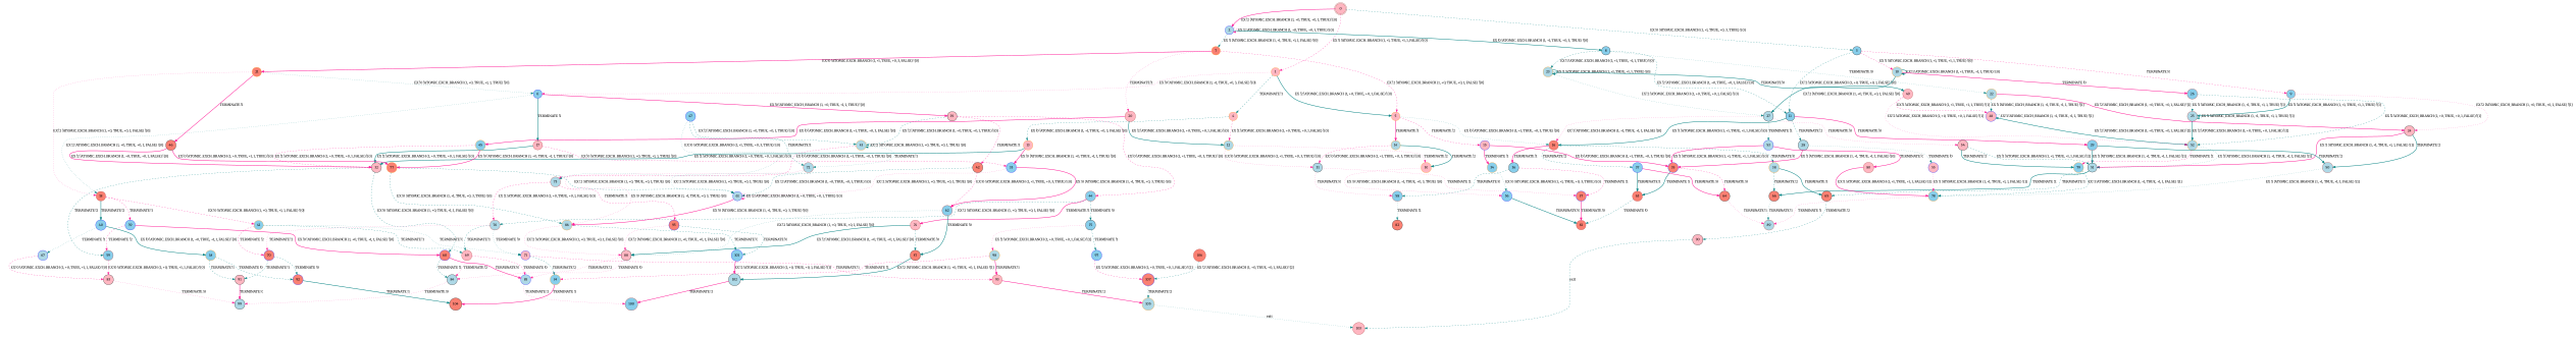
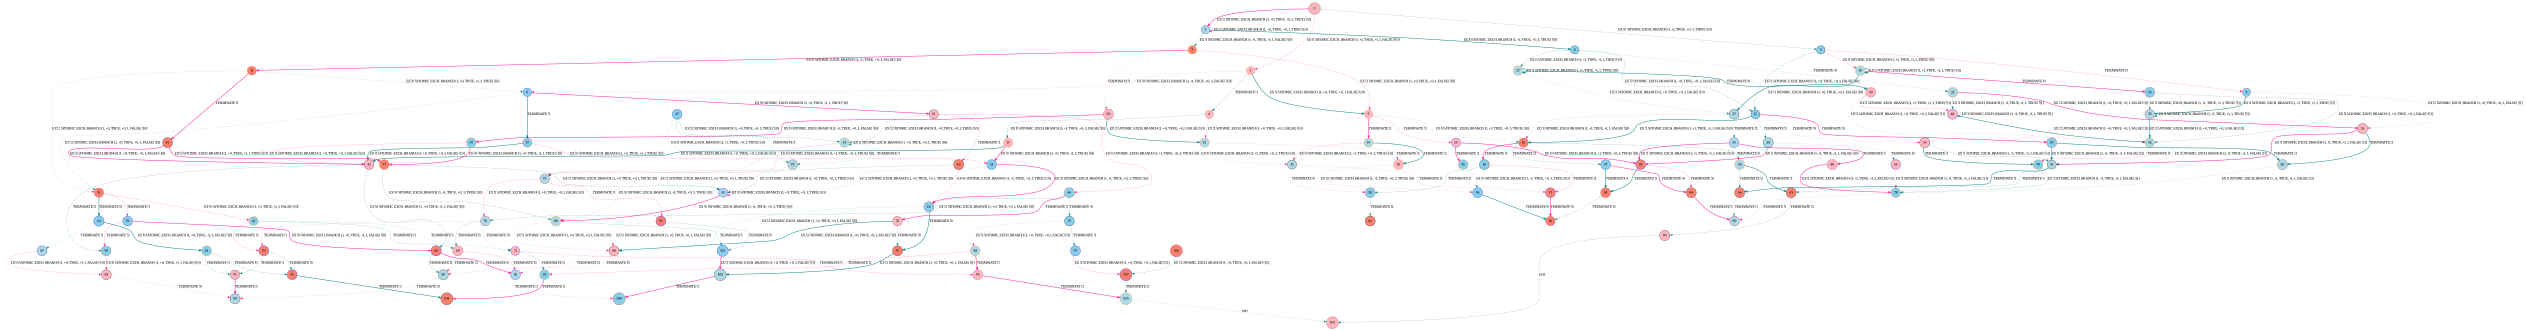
  digraph {
    fontname=Merriweather
    node [color=brown fillcolor=skyblue fontname=Merriweather shape=circle style=filled]
    edge [color=teal fontname=Merriweather style=dashed]
    0 [fillcolor=lightpink peripheries=2]
    1 [color=darkorange fillcolor=lightpink]
    2 [color=blue fillcolor=lightblue]
    3 [color=black]
    4 [color=darkorange fillcolor=lightpink]
    5 [color=darkorange fillcolor=lightpink]
    6 [color=blue]
    7 [color=darkorange fillcolor=salmon]
    8 [color=black]
    9
    10 [color=darkorange fillcolor=lightblue]
    11 [color=black]
    12 [color=darkorange fillcolor=lightblue]
    13 [color=darkorange fillcolor=lightpink]
    14 [color=darkorange fillcolor=lightblue]
    15 [color=blue fillcolor=lightpink]
    16 [fillcolor=salmon]
-   17 [fillcolor=lightpink]
+   17
    18 [fillcolor=salmon]
    19 [color=black fillcolor=lightpink]
    20 [fillcolor=lightpink]
    21 [color=darkorange fillcolor=salmon]
    22 [color=darkorange fillcolor=lightblue]
    23 [color=darkorange fillcolor=lightblue]
    24 [color=black fillcolor=lightpink]
    25 [fillcolor=lightblue]
    26
    27 [color=black fillcolor=lightblue]
    28 [color=black fillcolor=lightblue]
    29
    30 [color=darkorange fillcolor=lightpink]
    31 [color=black fillcolor=lightblue]
    32 [color=black fillcolor=lightpink]
    33 [color=blue]
    34 [color=darkorange]
    35 [color=blue fillcolor=salmon]
    36 [color=black]
    37 [color=blue]
    38 [color=darkorange fillcolor=lightblue]
    39 [color=blue]
    40 [color=blue]
    41 [color=darkorange]
    42 [color=black fillcolor=salmon]
    43 [color=darkorange fillcolor=lightblue]
    44
    45 [color=darkorange]
    46 [color=black fillcolor=salmon]
    48 [color=blue fillcolor=lightpink]
    49 [fillcolor=lightpink]
    50 [fillcolor=lightblue]
    51 [color=black fillcolor=lightblue]
    52 [color=darkorange fillcolor=lightblue]
    53 [color=blue fillcolor=lightblue]
    54 [color=black fillcolor=lightpink]
    55 [color=blue fillcolor=lightpink]
    56 [color=blue]
    57 [color=blue fillcolor=salmon]
    58
    59
    60 [color=blue fillcolor=salmon]
    61 [color=blue fillcolor=lightblue]
    62
    63 [fillcolor=salmon]
    64 [color=black fillcolor=salmon]
    65 [color=black fillcolor=salmon]
    66 [color=black fillcolor=salmon]
    67 [color=blue fillcolor=lightblue]
    68 [color=darkorange]
    69 [fillcolor=lightpink]
    70 [color=blue fillcolor=salmon]
    71 [color=blue fillcolor=lightpink]
    72 [fillcolor=lightblue]
    73 [fillcolor=lightblue]
    74 [fillcolor=lightpink]
    75 [color=black]
    76 [fillcolor=lightblue]
    77 [color=darkorange fillcolor=salmon]
    47 [color=blue]
    78 [color=darkorange]
    79 [color=darkorange]
    80 [fillcolor=lightpink]
    81 [fillcolor=salmon]
    82 [color=black fillcolor=salmon]
    83 [color=black fillcolor=lightpink]
    84 [color=black fillcolor=lightblue]
    85 [color=blue fillcolor=lightblue]
    86 [color=darkorange fillcolor=lightblue]
    87 [color=black fillcolor=salmon]
    88 [color=black fillcolor=lightpink]
    89 [fillcolor=lightblue]
    90 [color=black fillcolor=lightpink]
    91 [color=black fillcolor=lightpink]
    92 [color=blue fillcolor=salmon]
    93 [fillcolor=lightpink]
    94 [color=darkorange]
    95 [color=blue fillcolor=salmon]
    97 [color=blue]
    98 [color=darkorange fillcolor=lightblue]
    99 [color=black fillcolor=lightblue]
    100
    101 [color=blue]
    102 [color=black fillcolor=lightblue]
    103 [fillcolor=lightpink]
    104 [color=black fillcolor=salmon]
    105 [color=darkorange fillcolor=lightblue]
    107 [color=blue fillcolor=salmon]
    106 [fillcolor=salmon]
    0 -> 1 [color=deeppink label="EX !1 !ATOMIC_EXCH_BRANCH (1, +1, TRUE, +1, 1, FALSE) !{0}"]
    0 -> 2 [color=deeppink label="EX !2 !ATOMIC_EXCH_BRANCH (1, +0, TRUE, +0, 1, TRUE) !{0}" style=bold]
    0 -> 3 [label="EX !0 !ATOMIC_EXCH_BRANCH (1, +1, TRUE, +0, 3, TRUE) !{0}"]
    1 -> 4 [label="TERMINATE !1"]
    1 -> 5 [label="EX !2 !ATOMIC_EXCH_BRANCH (1, +0, TRUE, +0, 1, FALSE) !{0}" style=bold]
    1 -> 6 [color=deeppink label="EX !0 !ATOMIC_EXCH_BRANCH (1, +1, TRUE, +0, 3, FALSE) !{0}" style=dotted]
    2 -> 2 [color=deeppink label="EX !2 !ATOMIC_EXCH_BRANCH (1, +0, TRUE, +0, 1, TRUE) !{0}"]
    2 -> 7 [label="EX !1 !ATOMIC_EXCH_BRANCH (1, +1, TRUE, +1, 1, FALSE) !{0}"]
    2 -> 8 [label="EX !0 !ATOMIC_EXCH_BRANCH (1, +1, TRUE, +0, 3, TRUE) !{0}" style=bold]
    3 -> 9 [color=deeppink label="TERMINATE !0"]
    3 -> 10 [color=deeppink label="EX !1 !ATOMIC_EXCH_BRANCH (1, +1, TRUE, +1, 1, TRUE) !{0}"]
    3 -> 11 [label="EX !2 !ATOMIC_EXCH_BRANCH (1, +0, TRUE, +0, 1, FALSE) !{0}"]
    4 -> 12 [color=deeppink label="EX !2 !ATOMIC_EXCH_BRANCH (1, +0, TRUE, +0, 1, FALSE) !{0}"]
    4 -> 13 [label="EX !0 !ATOMIC_EXCH_BRANCH (1, +1, TRUE, +0, 3, FALSE) !{0}"]
    5 -> 14 [color=deeppink label="TERMINATE !1" style=bold]
    5 -> 15 [color=deeppink label="TERMINATE !2"]
    5 -> 16 [label="EX !0 !ATOMIC_EXCH_BRANCH (1, +1, TRUE, +0, 3, TRUE) !{0}" style=dotted]
    6 -> 17 [label="TERMINATE !1" style=bold]
    6 -> 18 [label="EX !2 !ATOMIC_EXCH_BRANCH (1, +0, TRUE, +0, 1, FALSE) !{0}" style=dotted]
    6 -> 19 [color=deeppink label="EX !0 !ATOMIC_EXCH_BRANCH (1, +0, TRUE, +1, 1, TRUE) !{0}" style=bold]
    7 -> 5 [color=deeppink label="EX !2 !ATOMIC_EXCH_BRANCH (1, +0, TRUE, +0, 1, FALSE) !{0}"]
    7 -> 20 [color=deeppink label="TERMINATE !1" style=dotted]
    7 -> 21 [color=deeppink label="EX !0 !ATOMIC_EXCH_BRANCH (1, +1, TRUE, +0, 3, FALSE) !{0}" style=bold]
    8 -> 11 [label="EX !2 !ATOMIC_EXCH_BRANCH (1, +0, TRUE, +0, 1, FALSE) !{0}"]
    8 -> 22 [label="TERMINATE !0" style=dotted]
    8 -> 23 [label="EX !1 !ATOMIC_EXCH_BRANCH (1, +1, TRUE, +1, 1, TRUE) !{0}"]
    9 -> 24 [color=deeppink label="EX !2 !ATOMIC_EXCH_BRANCH (1, +0, TRUE, +0, 1, FALSE) !{1}" style=dotted]
    9 -> 25 [label="EX !1 !ATOMIC_EXCH_BRANCH (1, +1, TRUE, +1, 1, TRUE) !{1}" style=bold]
    10 -> 10 [label="EX !1 !ATOMIC_EXCH_BRANCH (1, +1, TRUE, +1, 1, TRUE) !{0}" style=bold]
    10 -> 26 [color=deeppink label="TERMINATE !0" style=bold]
    10 -> 27 [label="EX !2 !ATOMIC_EXCH_BRANCH (1, +0, TRUE, +0, 1, FALSE) !{0}" style=bold]
    11 -> 16 [label="EX !1 !ATOMIC_EXCH_BRANCH (1, +1, TRUE, +1, 1, FALSE) !{0}" style=bold]
    11 -> 28 [label="TERMINATE !2"]
    11 -> 29 [color=deeppink label="TERMINATE !0" style=bold]
    12 -> 30 [color=deeppink label="TERMINATE !2" style=dotted]
    12 -> 31 [color=deeppink label="EX !0 !ATOMIC_EXCH_BRANCH (1, +1, TRUE, +0, 3, TRUE) !{0}" style=dotted]
    13 -> 32 [label="EX !2 !ATOMIC_EXCH_BRANCH (1, +0, TRUE, +0, 1, FALSE) !{0}" style=bold]
    13 -> 33 [color=deeppink label="EX !0 !ATOMIC_EXCH_BRANCH (1, +0, TRUE, +1, 1, TRUE) !{0}" style=bold]
    14 -> 30 [label="TERMINATE !2" style=bold]
    14 -> 31 [color=deeppink label="EX !0 !ATOMIC_EXCH_BRANCH (1, +1, TRUE, +0, 3, TRUE) !{0}"]
    15 -> 34 [color=deeppink label="TERMINATE !1" style=bold]
    15 -> 35 [color=deeppink label="EX !0 !ATOMIC_EXCH_BRANCH (1, +1, TRUE, +0, 3, TRUE) !{0}" style=bold]
    16 -> 36 [color=deeppink label="TERMINATE !1" style=bold]
    16 -> 37 [label="TERMINATE !2"]
    16 -> 38 [label="TERMINATE !0"]
    17 -> 32 [label="EX !2 !ATOMIC_EXCH_BRANCH (1, +0, TRUE, +0, 1, FALSE) !{0}" style=bold]
    17 -> 33 [color=deeppink label="EX !0 !ATOMIC_EXCH_BRANCH (1, +0, TRUE, +1, 1, TRUE) !{0}"]
    18 -> 39 [color=deeppink label="TERMINATE !1"]
    18 -> 40 [label="TERMINATE !2" style=bold]
    18 -> 41 [color=deeppink label="EX !0 !ATOMIC_EXCH_BRANCH (1, +0, TRUE, +1, 1, FALSE) !{0}"]
    19 -> 42 [color=deeppink label="TERMINATE !1"]
    19 -> 43 [label="EX !2 !ATOMIC_EXCH_BRANCH (1, +0, TRUE, +0, 1, TRUE) !{0}"]
    19 -> 44 [color=deeppink label="EX !0 !ATOMIC_EXCH_BRANCH (1, +1, TRUE, +0, 3, TRUE) !{0}"]
    20 -> 12 [label="EX !2 !ATOMIC_EXCH_BRANCH (1, +0, TRUE, +0, 1, FALSE) !{0}" style=bold]
    20 -> 45 [color=deeppink label="EX !0 !ATOMIC_EXCH_BRANCH (1, +1, TRUE, +0, 3, FALSE) !{0}" style=bold]
    21 -> 6 [label="EX !0 !ATOMIC_EXCH_BRANCH (1, +0, TRUE, +1, 1, TRUE) !{0}" style=dotted]
    21 -> 18 [color=deeppink label="EX !2 !ATOMIC_EXCH_BRANCH (1, +0, TRUE, +0, 1, FALSE) !{0}" style=dotted]
    21 -> 46 [color=deeppink label="TERMINATE !1" style=bold]
    22 -> 24 [color=deeppink label="EX !2 !ATOMIC_EXCH_BRANCH (1, +0, TRUE, +0, 1, FALSE) !{1}" style=bold]
    22 -> 48 [label="EX !1 !ATOMIC_EXCH_BRANCH (1, +1, TRUE, +1, 1, TRUE) !{1}"]
    23 -> 23 [label="EX !1 !ATOMIC_EXCH_BRANCH (1, +1, TRUE, +1, 1, TRUE) !{0}" style=bold]
    23 -> 27 [label="EX !2 !ATOMIC_EXCH_BRANCH (1, +0, TRUE, +0, 1, FALSE) !{0}" style=dotted]
    23 -> 49 [label="TERMINATE !0" style=bold]
    24 -> 50 [label="TERMINATE !2" style=bold]
    24 -> 51 [color=deeppink label="EX !1 !ATOMIC_EXCH_BRANCH (1, +1, TRUE, +1, 1, FALSE) !{1}" style=bold]
    25 -> 25 [label="EX !1 !ATOMIC_EXCH_BRANCH (1, +1, TRUE, +1, 1, TRUE) !{1}"]
    25 -> 52 [label="EX !2 !ATOMIC_EXCH_BRANCH (1, +0, TRUE, +0, 1, FALSE) !{1}" style=bold]
    26 -> 25 [label="EX !1 !ATOMIC_EXCH_BRANCH (1, +1, TRUE, +1, 1, TRUE) !{1}" style=dotted]
    26 -> 52 [label="EX !2 !ATOMIC_EXCH_BRANCH (1, +0, TRUE, +0, 1, FALSE) !{1}"]
    27 -> 16 [color=deeppink label="EX !1 !ATOMIC_EXCH_BRANCH (1, +1, TRUE, +1, 1, FALSE) !{0}" style=dotted]
    27 -> 53 [label="TERMINATE !2" style=dotted]
    27 -> 54 [color=deeppink label="TERMINATE !0" style=dotted]
    28 -> 35 [color=deeppink label="EX !1 !ATOMIC_EXCH_BRANCH (1, +1, TRUE, +1, 1, FALSE) !{0}" style=bold]
    28 -> 55 [label="TERMINATE !0" style=dotted]
    29 -> 50 [label="TERMINATE !2" style=bold]
    29 -> 51 [label="EX !1 !ATOMIC_EXCH_BRANCH (1, +1, TRUE, +1, 1, FALSE) !{1}" style=bold]
    30 -> 56 [color=deeppink label="EX !0 !ATOMIC_EXCH_BRANCH (1, +1, TRUE, +0, 3, TRUE) !{0}" style=dotted]
    31 -> 57 [color=deeppink label="TERMINATE !2" style=dotted]
    31 -> 58 [color=deeppink label="TERMINATE !0" style=dotted]
    32 -> 59 [label="TERMINATE !2"]
    32 -> 60 [label="EX !0 !ATOMIC_EXCH_BRANCH (1, +0, TRUE, +1, 1, FALSE) !{0}"]
    33 -> 61 [color=deeppink label="EX !2 !ATOMIC_EXCH_BRANCH (1, +0, TRUE, +0, 1, TRUE) !{0}" style=dotted]
    33 -> 62 [color=deeppink label="EX !0 !ATOMIC_EXCH_BRANCH (1, +1, TRUE, +0, 3, TRUE) !{0}" style=bold]
    34 -> 56 [label="EX !0 !ATOMIC_EXCH_BRANCH (1, +1, TRUE, +0, 3, TRUE) !{0}" style=dotted]
    35 -> 63 [label="TERMINATE !1" style=bold]
    35 -> 64 [color=deeppink label="TERMINATE !0"]
    36 -> 57 [color=deeppink label="TERMINATE !2"]
    36 -> 58 [label="TERMINATE !0"]
    37 -> 63 [label="TERMINATE !1" style=bold]
    37 -> 64 [color=deeppink label="TERMINATE !0" style=bold]
    38 -> 65 [label="TERMINATE !1" style=bold]
    38 -> 66 [label="TERMINATE !2"]
    39 -> 59 [color=deeppink label="TERMINATE !2"]
    39 -> 60 [color=deeppink label="EX !0 !ATOMIC_EXCH_BRANCH (1, +0, TRUE, +1, 1, FALSE) !{0}" style=bold]
    40 -> 67 [label="TERMINATE !1" style=dotted]
    40 -> 68 [label="EX !0 !ATOMIC_EXCH_BRANCH (1, +0, TRUE, +1, 1, FALSE) !{0}" style=bold]
    41 -> 69 [label="TERMINATE !1"]
    41 -> 70 [color=deeppink label="TERMINATE !2"]
    41 -> 71 [label="TERMINATE !0" style=dotted]
    42 -> 61 [label="EX !2 !ATOMIC_EXCH_BRANCH (1, +0, TRUE, +0, 1, TRUE) !{0}"]
    42 -> 62 [color=deeppink label="EX !0 !ATOMIC_EXCH_BRANCH (1, +1, TRUE, +0, 3, TRUE) !{0}"]
    43 -> 43 [label="EX !2 !ATOMIC_EXCH_BRANCH (1, +0, TRUE, +0, 1, TRUE) !{0}"]
    43 -> 72 [label="TERMINATE !1" style=dotted]
    43 -> 73 [color=deeppink label="EX !0 !ATOMIC_EXCH_BRANCH (1, +1, TRUE, +0, 3, TRUE) !{0}"]
    44 -> 74 [color=deeppink label="TERMINATE !1" style=bold]
    44 -> 75 [label="TERMINATE !0"]
    44 -> 76 [label="EX !2 !ATOMIC_EXCH_BRANCH (1, +0, TRUE, +0, 1, FALSE) !{0}"]
    45 -> 32 [color=deeppink label="EX !2 !ATOMIC_EXCH_BRANCH (1, +0, TRUE, +0, 1, FALSE) !{0}"]
    45 -> 77 [color=deeppink label="EX !0 !ATOMIC_EXCH_BRANCH (1, +0, TRUE, +1, 1, TRUE) !{0}" style=bold]
    46 -> 32 [color=deeppink label="EX !2 !ATOMIC_EXCH_BRANCH (1, +0, TRUE, +0, 1, FALSE) !{0}" style=bold]
    46 -> 77 [color=deeppink label="EX !0 !ATOMIC_EXCH_BRANCH (1, +0, TRUE, +1, 1, TRUE) !{0}" style=bold]
    48 -> 48 [label="EX !1 !ATOMIC_EXCH_BRANCH (1, +1, TRUE, +1, 1, TRUE) !{1}"]
    48 -> 52 [label="EX !2 !ATOMIC_EXCH_BRANCH (1, +0, TRUE, +0, 1, FALSE) !{1}" style=bold]
    49 -> 48 [color=deeppink label="EX !1 !ATOMIC_EXCH_BRANCH (1, +1, TRUE, +1, 1, TRUE) !{1}"]
    49 -> 52 [color=deeppink label="EX !2 !ATOMIC_EXCH_BRANCH (1, +0, TRUE, +0, 1, FALSE) !{1}" style=dotted]
    50 -> 78 [label="EX !1 !ATOMIC_EXCH_BRANCH (1, +1, TRUE, +1, 1, FALSE) !{1}" style=dotted]
    51 -> 65 [label="TERMINATE !1"]
    51 -> 66 [label="TERMINATE !2" style=bold]
    52 -> 51 [label="EX !1 !ATOMIC_EXCH_BRANCH (1, +1, TRUE, +1, 1, FALSE) !{1}" style=dotted]
    52 -> 79 [color=deeppink label="TERMINATE !2"]
    53 -> 35 [color=deeppink label="EX !1 !ATOMIC_EXCH_BRANCH (1, +1, TRUE, +1, 1, FALSE) !{0}" style=bold]
    53 -> 80 [color=deeppink label="TERMINATE !0" style=bold]
    54 -> 51 [label="EX !1 !ATOMIC_EXCH_BRANCH (1, +1, TRUE, +1, 1, FALSE) !{1}"]
    54 -> 79 [label="TERMINATE !2" style=bold]
    55 -> 78 [color=deeppink label="EX !1 !ATOMIC_EXCH_BRANCH (1, +1, TRUE, +1, 1, FALSE) !{1}" style=dotted]
    56 -> 81 [label="TERMINATE !0" style=bold]
    57 -> 81 [color=deeppink label="TERMINATE !0" style=bold]
    58 -> 82 [label="TERMINATE !2" style=dotted]
    59 -> 83 [color=deeppink label="EX !0 !ATOMIC_EXCH_BRANCH (1, +0, TRUE, +1, 1, FALSE) !{0}"]
    60 -> 84 [label="TERMINATE !2"]
    60 -> 85 [color=deeppink label="TERMINATE !0" style=bold]
    61 -> 61 [color=deeppink label="EX !2 !ATOMIC_EXCH_BRANCH (1, +0, TRUE, +0, 1, TRUE) !{0}"]
    61 -> 86 [color=deeppink label="EX !0 !ATOMIC_EXCH_BRANCH (1, +1, TRUE, +0, 3, TRUE) !{0}" style=bold]
    62 -> 87 [label="TERMINATE !0" style=bold]
    62 -> 88 [label="EX !2 !ATOMIC_EXCH_BRANCH (1, +0, TRUE, +0, 1, FALSE) !{0}" style=dotted]
    63 -> 81 [label="TERMINATE !0"]
-   64 -> 89 [color=deeppink label="TERMINATE !1" style=dotted]
+   64 -> 89 [color=deeppink label="TERMINATE !1" style=bold]
    65 -> 90 [label="TERMINATE !2"]
    66 -> 89 [label="TERMINATE !1" style=dotted]
    67 -> 83 [color=deeppink label="EX !0 !ATOMIC_EXCH_BRANCH (1, +0, TRUE, +1, 1, FALSE) !{0}"]
    68 -> 91 [label="TERMINATE !1"]
    68 -> 92 [label="TERMINATE !0"]
    69 -> 84 [color=deeppink label="TERMINATE !2" style=dotted]
    69 -> 85 [color=deeppink label="TERMINATE !0"]
    70 -> 91 [label="TERMINATE !1"]
    70 -> 92 [label="TERMINATE !0"]
    71 -> 93 [color=deeppink label="TERMINATE !1"]
    71 -> 94 [label="TERMINATE !2"]
    72 -> 61 [label="EX !2 !ATOMIC_EXCH_BRANCH (1, +0, TRUE, +0, 1, TRUE) !{0}" style=dotted]
    72 -> 86 [color=deeppink label="EX !0 !ATOMIC_EXCH_BRANCH (1, +1, TRUE, +0, 3, TRUE) !{0}" style=dotted]
    73 -> 76 [color=deeppink label="EX !2 !ATOMIC_EXCH_BRANCH (1, +0, TRUE, +0, 1, FALSE) !{0}"]
    73 -> 95 [color=deeppink label="TERMINATE !1"]
    74 -> 87 [label="TERMINATE !0"]
    74 -> 88 [label="EX !2 !ATOMIC_EXCH_BRANCH (1, +0, TRUE, +0, 1, FALSE) !{0}" style=bold]
    75 -> 97 [label="TERMINATE !1"]
    75 -> 98 [color=deeppink label="EX !2 !ATOMIC_EXCH_BRANCH (1, +0, TRUE, +0, 1, FALSE) !{1}" style=dotted]
    76 -> 69 [label="TERMINATE !1"]
    76 -> 70 [color=deeppink label="TERMINATE !2" style=dotted]
    76 -> 71 [label="TERMINATE !0" style=dotted]
    77 -> 61 [label="EX !2 !ATOMIC_EXCH_BRANCH (1, +0, TRUE, +0, 1, TRUE) !{0}"]
    77 -> 86 [label="EX !0 !ATOMIC_EXCH_BRANCH (1, +1, TRUE, +0, 3, TRUE) !{0}"]
    47 -> 43 [label="EX !2 !ATOMIC_EXCH_BRANCH (1, +0, TRUE, +0, 1, TRUE) !{0}"]
    47 -> 72 [label="TERMINATE !1"]
    47 -> 73 [label="EX !0 !ATOMIC_EXCH_BRANCH (1, +1, TRUE, +0, 3, TRUE) !{0}" style=dotted]
    78 -> 89 [color=deeppink label="TERMINATE !1" style=dotted]
    79 -> 78 [label="EX !1 !ATOMIC_EXCH_BRANCH (1, +1, TRUE, +1, 1, FALSE) !{1}"]
    80 -> 78 [color=deeppink label="EX !1 !ATOMIC_EXCH_BRANCH (1, +1, TRUE, +1, 1, FALSE) !{1}" style=bold]
    83 -> 99 [color=deeppink label="TERMINATE !0" style=dotted]
    84 -> 99 [color=deeppink label="TERMINATE !0" style=dotted]
    85 -> 100 [color=deeppink label="TERMINATE !2" style=dotted]
    86 -> 88 [color=deeppink label="EX !2 !ATOMIC_EXCH_BRANCH (1, +0, TRUE, +0, 1, FALSE) !{0}" style=dotted]
    86 -> 101 [label="TERMINATE !0"]
    87 -> 102 [label="EX !2 !ATOMIC_EXCH_BRANCH (1, +0, TRUE, +0, 1, FALSE) !{1}" style=bold]
    88 -> 84 [color=deeppink label="TERMINATE !2" style=dotted]
    88 -> 85 [color=deeppink label="TERMINATE !0" style=dotted]
    90 -> 103 [label=exit]
    91 -> 99 [color=deeppink label="TERMINATE !0" style=bold]
    92 -> 104 [label="TERMINATE !1" style=bold]
    93 -> 105 [color=deeppink label="TERMINATE !2" style=bold]
    94 -> 104 [color=deeppink label="TERMINATE !1" style=bold]
    95 -> 88 [color=deeppink label="EX !2 !ATOMIC_EXCH_BRANCH (1, +0, TRUE, +0, 1, FALSE) !{0}" style=dotted]
    95 -> 101 [label="TERMINATE !0"]
    97 -> 107 [color=deeppink label="EX !2 !ATOMIC_EXCH_BRANCH (1, +0, TRUE, +0, 1, FALSE) !{2}"]
    98 -> 93 [color=deeppink label="TERMINATE !1" style=bold]
    98 -> 94 [color=deeppink label="TERMINATE !2"]
    101 -> 102 [color=deeppink label="EX !2 !ATOMIC_EXCH_BRANCH (1, +0, TRUE, +0, 1, FALSE) !{1}" style=bold]
    102 -> 100 [color=deeppink label="TERMINATE !2" style=bold]
    105 -> 103 [label=exit style=dotted]
    107 -> 105 [label="TERMINATE !2"]
    106 -> 107 [label="EX !2 !ATOMIC_EXCH_BRANCH (1, +0, TRUE, +0, 1, FALSE) !{2}"]
  }
